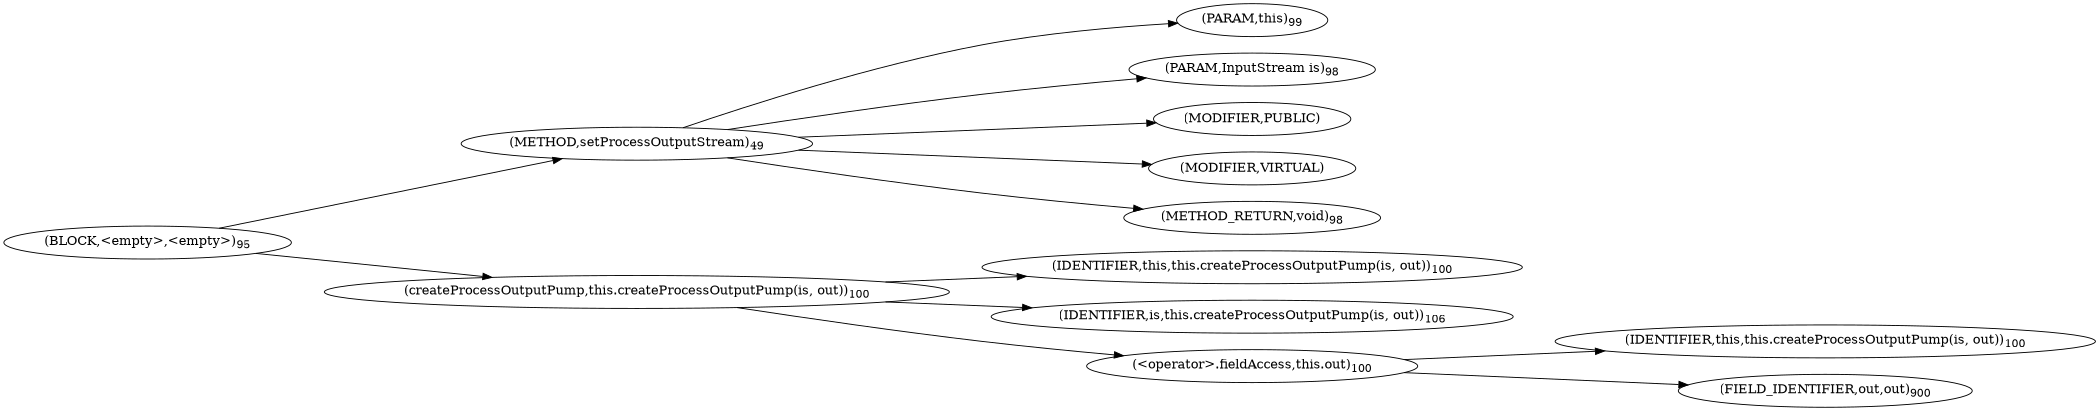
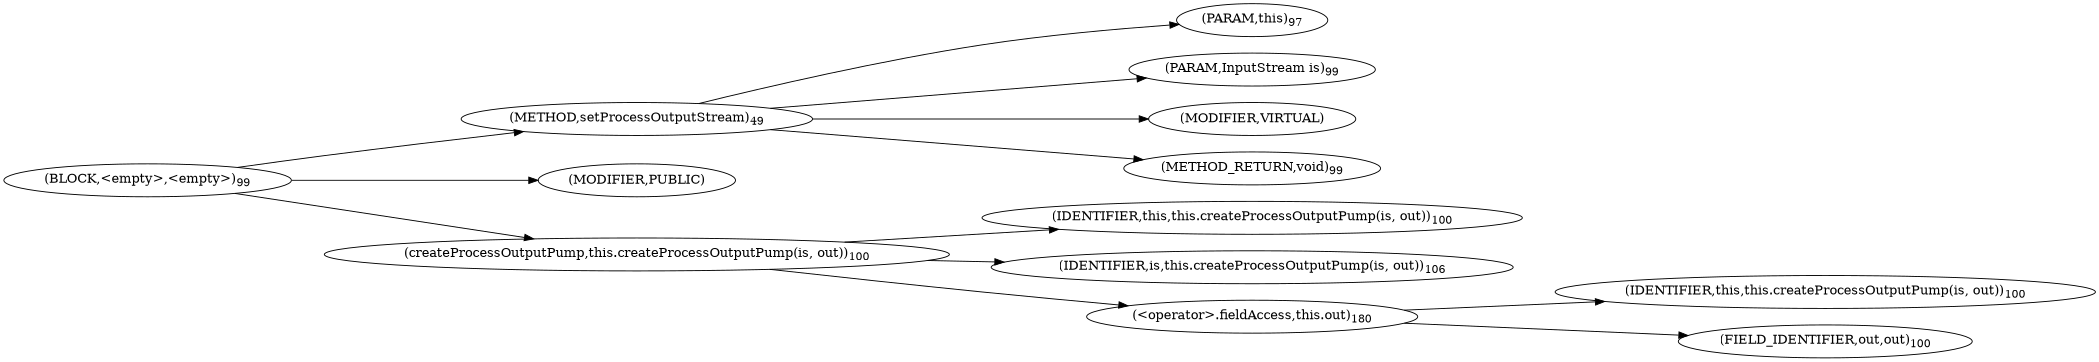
  digraph {
    rankdir=LR
    n1 [label=<(METHOD,setProcessOutputStream)<SUB>49</SUB>>]
-   n2 [label=<(PARAM,this)<SUB>99</SUB>>]
-   n3 [label=<(PARAM,InputStream is)<SUB>98</SUB>>]
+   n2 [label=<(PARAM,this)<SUB>97</SUB>>]
+   n3 [label=<(PARAM,InputStream is)<SUB>99</SUB>>]
    n4 [label=<(MODIFIER,PUBLIC)>]
    n5 [label=<(MODIFIER,VIRTUAL)>]
-   n6 [label=<(METHOD_RETURN,void)<SUB>98</SUB>>]
-   n7 [label=<(BLOCK,&lt;empty&gt;,&lt;empty&gt;)<SUB>95</SUB>>]
+   n6 [label=<(METHOD_RETURN,void)<SUB>99</SUB>>]
+   n7 [label=<(BLOCK,&lt;empty&gt;,&lt;empty&gt;)<SUB>99</SUB>>]
    n8 [label=<(createProcessOutputPump,this.createProcessOutputPump(is, out))<SUB>100</SUB>>]
    n9 [label=<(IDENTIFIER,this,this.createProcessOutputPump(is, out))<SUB>100</SUB>>]
    n10 [label=<(IDENTIFIER,is,this.createProcessOutputPump(is, out))<SUB>106</SUB>>]
-   n11 [label=<(&lt;operator&gt;.fieldAccess,this.out)<SUB>100</SUB>>]
+   n11 [label=<(&lt;operator&gt;.fieldAccess,this.out)<SUB>180</SUB>>]
    n12 [label=<(IDENTIFIER,this,this.createProcessOutputPump(is, out))<SUB>100</SUB>>]
-   n13 [label=<(FIELD_IDENTIFIER,out,out)<SUB>900</SUB>>]
+   n13 [label=<(FIELD_IDENTIFIER,out,out)<SUB>100</SUB>>]
    n1 -> n2
    n1 -> n3
-   n1 -> n4
+   n7 -> n4
    n1 -> n5
    n1 -> n6
    n7 -> n1
    n7 -> n8
    n8 -> n9
    n8 -> n10
    n8 -> n11
    n11 -> n12
    n11 -> n13
  }
